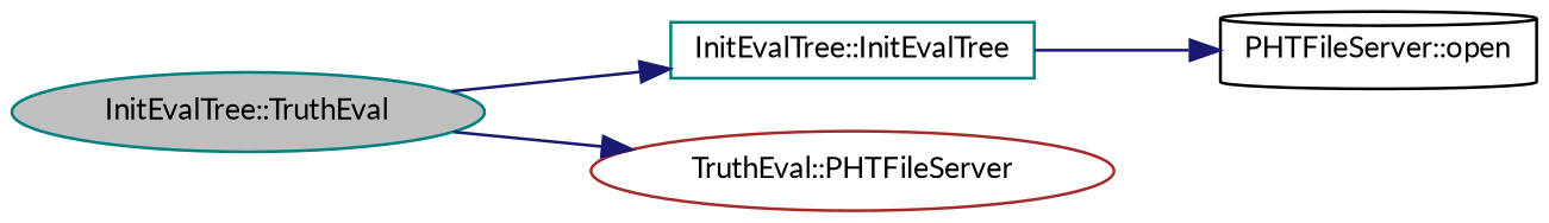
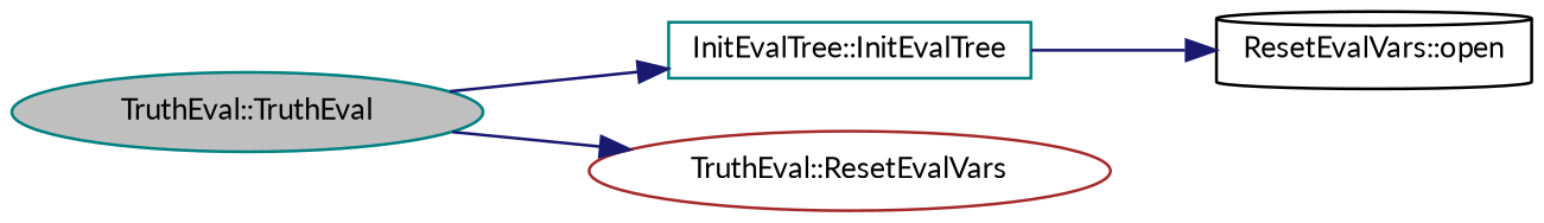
  digraph {
    fontname=Lato
    rankdir=LR
    node [color=teal fontname=Lato fontsize=10 shape=ellipse]
    edge [color=midnightblue fontname=Lato fontsize=10 labelfontname=FreeSans labelfontsize=10 style=solid]
-   n1 [fillcolor=grey75 fontcolor=black height=0.2 label="InitEvalTree::TruthEval" style=filled width=0.4]
+   n1 [fillcolor=grey75 fontcolor=black height=0.2 label="TruthEval::TruthEval" style=filled width=0.4]
    n2 [height=0.2 label="InitEvalTree::InitEvalTree" shape=box width=0.4]
-   n3 [color=brown height=0.2 label="TruthEval::PHTFileServer" width=0.4]
-   n4 [color=black height=0.2 label="PHTFileServer::open" shape=cylinder width=0.4]
+   n3 [color=brown height=0.2 label="TruthEval::ResetEvalVars" width=0.4]
+   n4 [color=black height=0.2 label="ResetEvalVars::open" shape=cylinder width=0.4]
    n1 -> n2
    n1 -> n3
    n2 -> n4
  }
